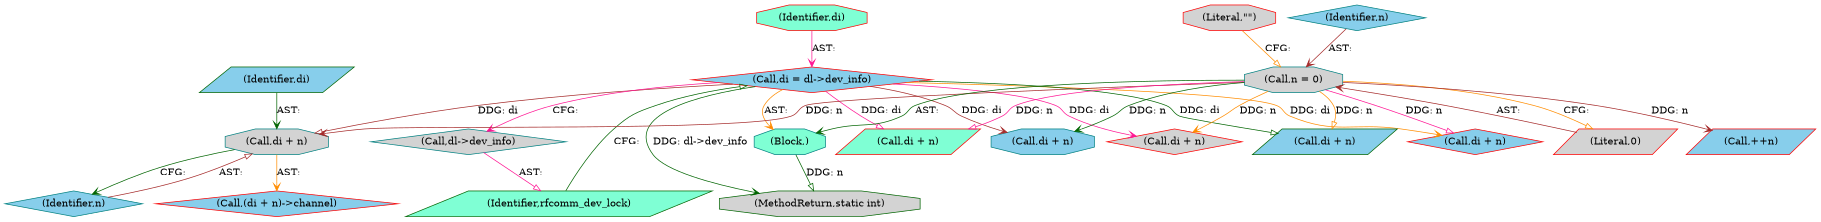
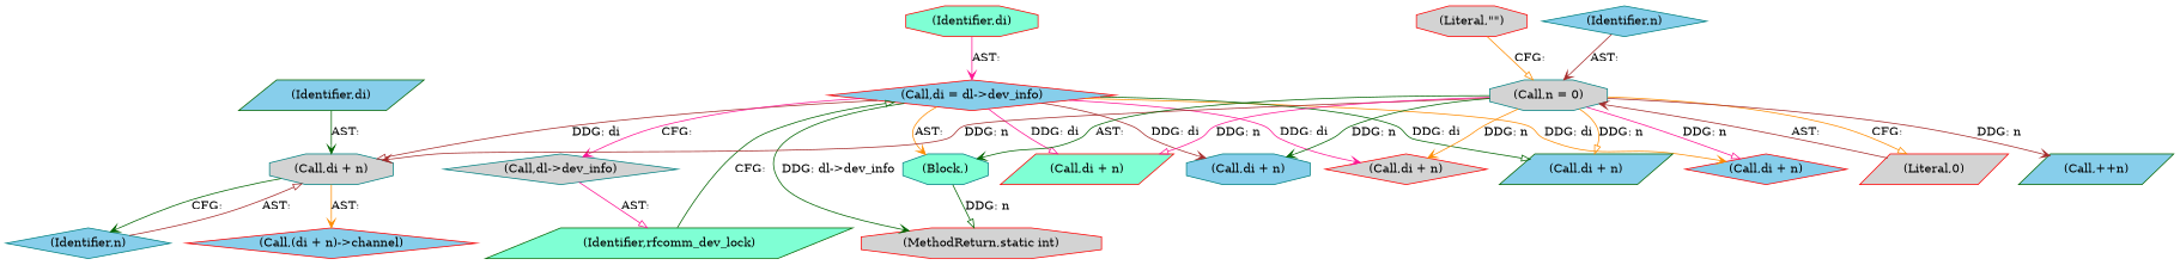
  digraph {
    node [color=red fillcolor=skyblue shape=octagon style=filled]
    edge [arrowhead=vee color=darkgreen]
    n1 [color=teal fillcolor=lightgrey label="(Call,di + n)"]
    n2 [label="(Call,(di + n)->channel)" shape=diamond]
    n3 [color=teal label="(Identifier,n)" shape=diamond]
    n4 [label="(Call,di = dl->dev_info)" shape=diamond]
    n5 [color=teal fillcolor=lightgrey label="(Call,dl->dev_info)" shape=diamond]
    n6 [color=teal label="(Call,di + n)"]
    n7 [color=teal fillcolor=aquamarine label="(Block,)"]
    n8 [fillcolor=aquamarine label="(Call,di + n)" shape=parallelogram]
    n9 [label="(Call,di + n)" shape=diamond]
-   n10 [color=darkgreen fillcolor=lightgrey label="(MethodReturn,static int)"]
+   n10 [fillcolor=lightgrey label="(MethodReturn,static int)"]
    n11 [fillcolor=lightgrey label="(Call,di + n)" shape=diamond]
    n12 [color=darkgreen label="(Call,di + n)" shape=parallelogram]
    n13 [color=darkgreen fillcolor=aquamarine label="(Identifier,rfcomm_dev_lock)" shape=parallelogram]
    n14 [color=teal fillcolor=lightgrey label="(Call,n = 0)"]
    n15 [fillcolor=lightgrey label="(Literal,0)" shape=parallelogram]
-   n16 [label="(Call,++n)" shape=parallelogram]
+   n16 [color=darkgreen label="(Call,++n)" shape=parallelogram]
    n17 [color=teal label="(Identifier,n)" shape=diamond]
    n18 [fillcolor=lightgrey label="(Literal,\"\")"]
    n19 [fillcolor=aquamarine label="(Identifier,di)"]
    n20 [color=darkgreen label="(Identifier,di)" shape=parallelogram]
    n1 -> n2 [color=darkorange label="AST: "]
    n1 -> n3 [label="CFG: "]
    n3 -> n1 [arrowhead=onormal color=brown label="AST: "]
    n4 -> n1 [arrowhead=onormal color=brown label="DDG: di"]
    n4 -> n5 [color=deeppink label="CFG: "]
    n4 -> n6 [color=brown label="DDG: di"]
    n4 -> n7 [color=darkorange label="AST: "]
    n4 -> n8 [arrowhead=onormal color=deeppink label="DDG: di"]
    n4 -> n9 [color=darkorange label="DDG: di"]
    n4 -> n10 [label="DDG: dl->dev_info"]
    n4 -> n11 [color=deeppink label="DDG: di"]
    n4 -> n12 [arrowhead=onormal label="DDG: di"]
    n5 -> n13 [arrowhead=onormal color=deeppink label="AST: "]
    n7 -> n10 [arrowhead=onormal label="DDG: n"]
    n13 -> n4 [arrowhead=onormal label="CFG: "]
    n14 -> n1 [color=brown label="DDG: n"]
    n14 -> n6 [label="DDG: n"]
    n14 -> n7 [label="AST: "]
    n14 -> n8 [arrowhead=onormal color=deeppink label="DDG: n"]
    n14 -> n9 [arrowhead=onormal color=deeppink label="DDG: n"]
    n14 -> n11 [color=darkorange label="DDG: n"]
    n14 -> n12 [arrowhead=onormal color=darkorange label="DDG: n"]
    n14 -> n15 [arrowhead=onormal color=darkorange label="CFG: "]
    n14 -> n16 [color=brown label="DDG: n"]
    n15 -> n14 [color=brown label="AST: "]
    n17 -> n14 [color=brown label="AST: "]
    n18 -> n14 [arrowhead=onormal color=darkorange label="CFG: "]
    n19 -> n4 [color=deeppink label="AST: "]
    n20 -> n1 [label="AST: "]
  }
